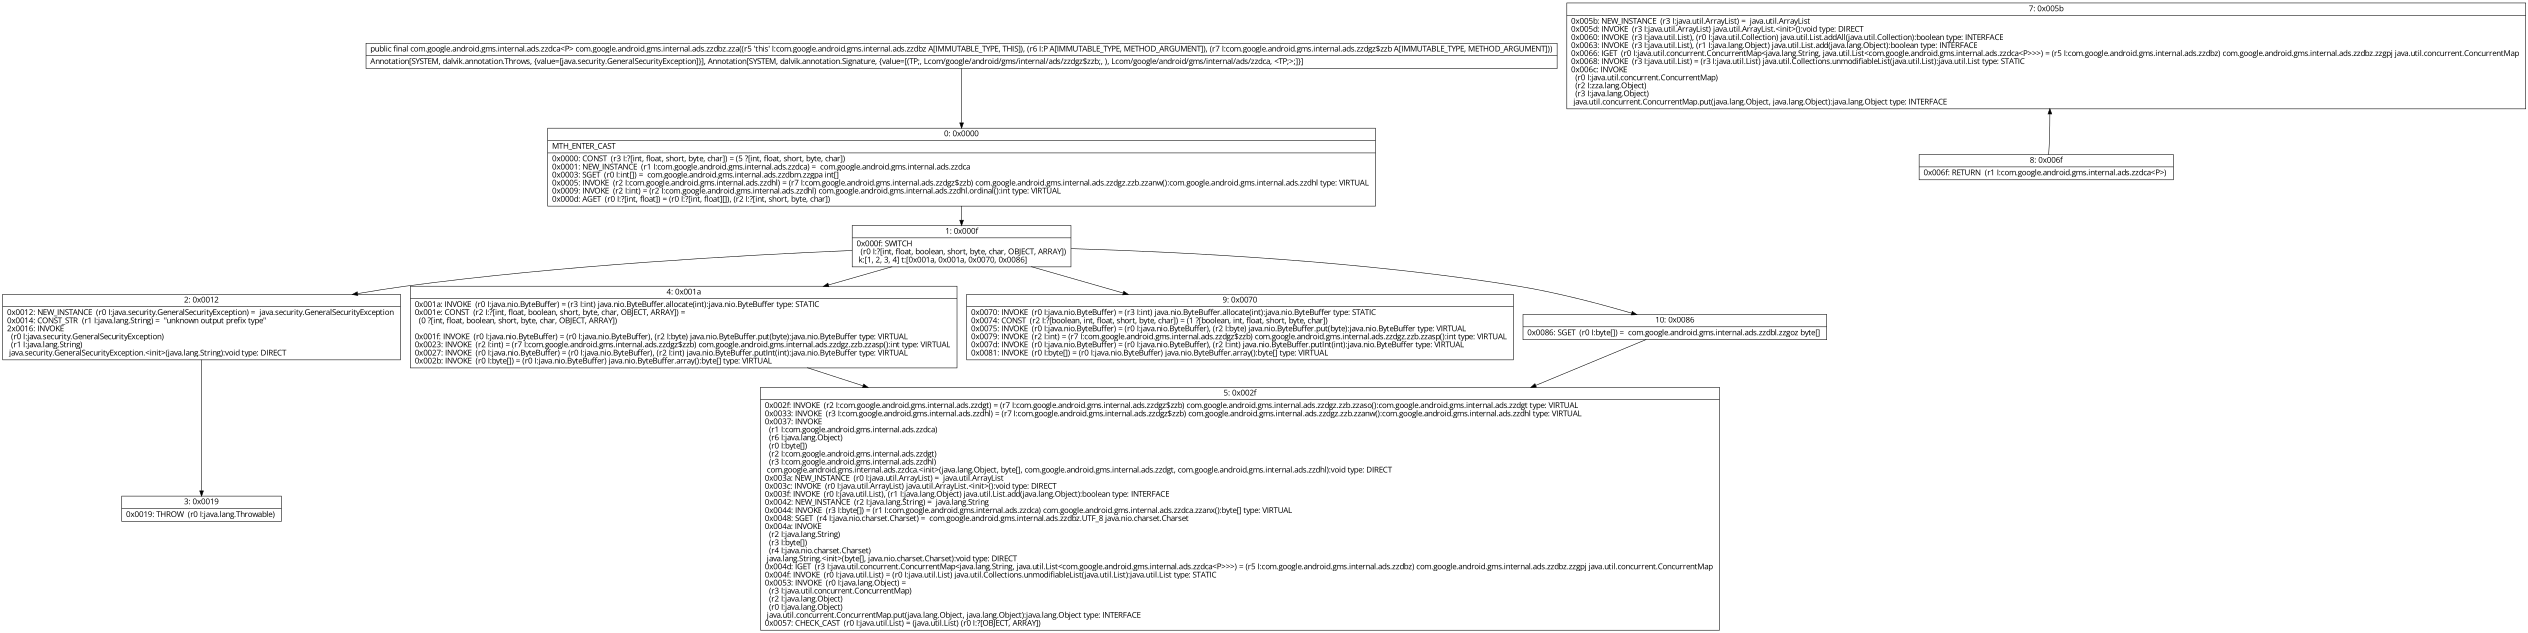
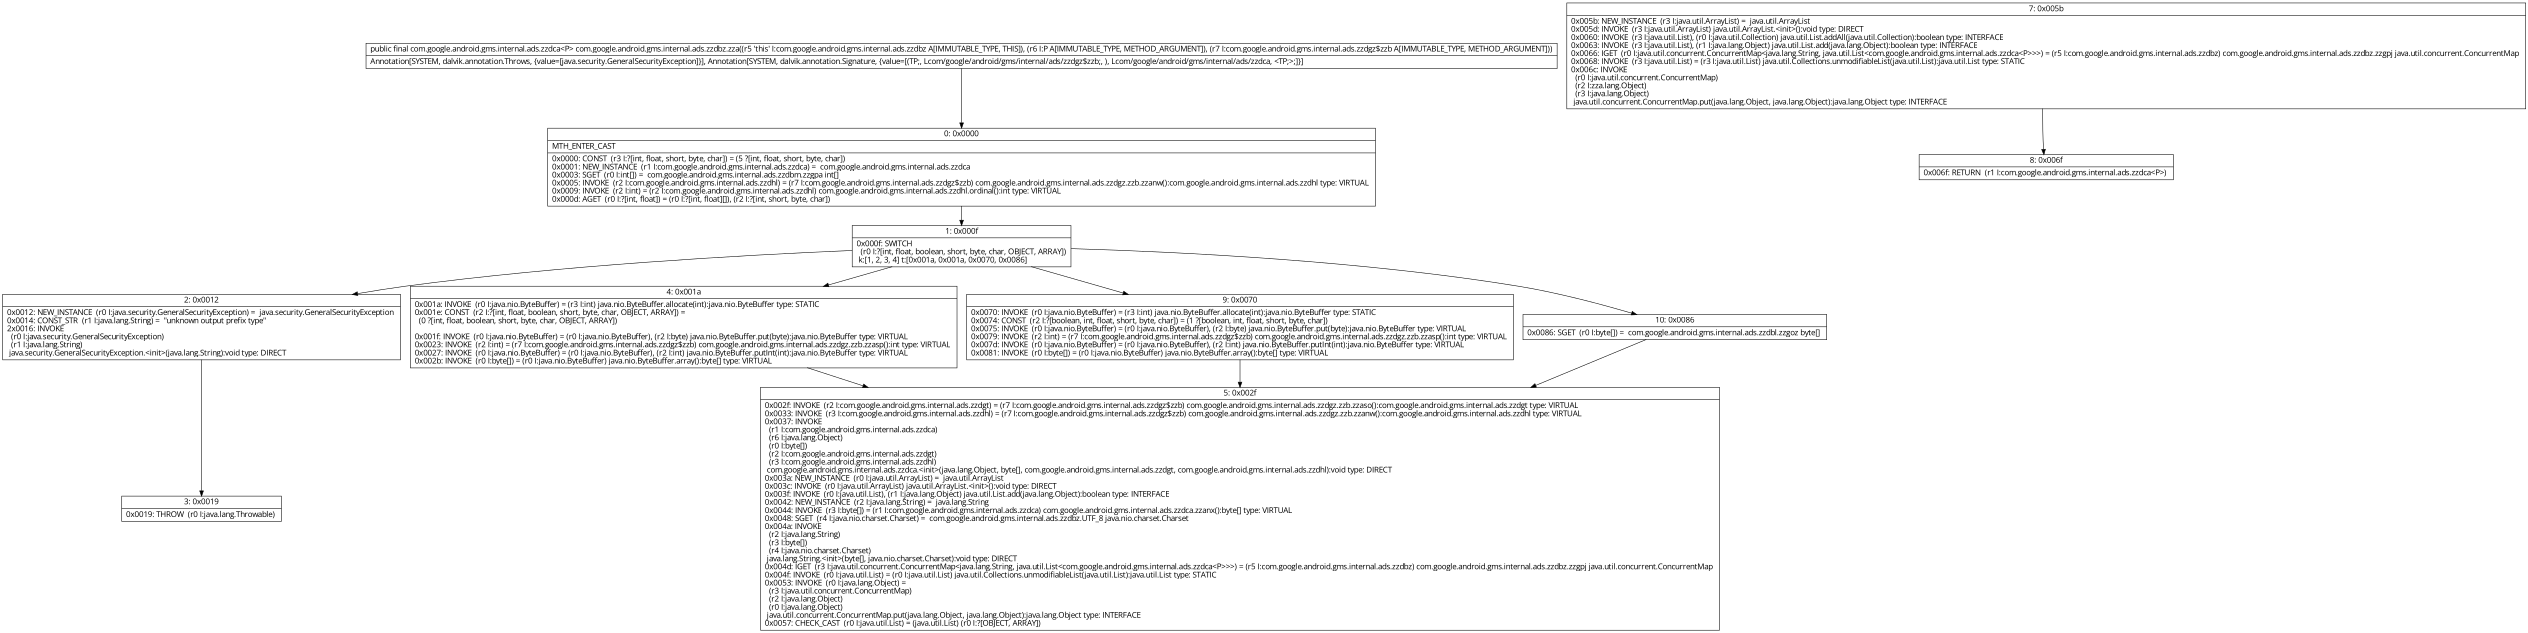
  digraph {
    fontname="Open Sans"
    node [fontname="Open Sans" shape=record]
    edge [fontname="Open Sans"]
    n1 [label="{0\:\ 0x0000|MTH_ENTER_CAST\l|0x0000: CONST  (r3 I:?[int, float, short, byte, char]) = (5 ?[int, float, short, byte, char]) \l0x0001: NEW_INSTANCE  (r1 I:com.google.android.gms.internal.ads.zzdca) =  com.google.android.gms.internal.ads.zzdca \l0x0003: SGET  (r0 I:int[]) =  com.google.android.gms.internal.ads.zzdbm.zzgpa int[] \l0x0005: INVOKE  (r2 I:com.google.android.gms.internal.ads.zzdhl) = (r7 I:com.google.android.gms.internal.ads.zzdgz$zzb) com.google.android.gms.internal.ads.zzdgz.zzb.zzanw():com.google.android.gms.internal.ads.zzdhl type: VIRTUAL \l0x0009: INVOKE  (r2 I:int) = (r2 I:com.google.android.gms.internal.ads.zzdhl) com.google.android.gms.internal.ads.zzdhl.ordinal():int type: VIRTUAL \l0x000d: AGET  (r0 I:?[int, float]) = (r0 I:?[int, float][]), (r2 I:?[int, short, byte, char]) \l}"]
    n2 [label="{1\:\ 0x000f|0x000f: SWITCH  \l  (r0 I:?[int, float, boolean, short, byte, char, OBJECT, ARRAY])\l k:[1, 2, 3, 4] t:[0x001a, 0x001a, 0x0070, 0x0086] \l}"]
    n3 [label="{2\:\ 0x0012|0x0012: NEW_INSTANCE  (r0 I:java.security.GeneralSecurityException) =  java.security.GeneralSecurityException \l0x0014: CONST_STR  (r1 I:java.lang.String) =  \"unknown output prefix type\" \l2x0016: INVOKE  \l  (r0 I:java.security.GeneralSecurityException)\l  (r1 I:java.lang.String)\l java.security.GeneralSecurityException.\<init\>(java.lang.String):void type: DIRECT \l}"]
    n4 [label="{4\:\ 0x001a|0x001a: INVOKE  (r0 I:java.nio.ByteBuffer) = (r3 I:int) java.nio.ByteBuffer.allocate(int):java.nio.ByteBuffer type: STATIC \l0x001e: CONST  (r2 I:?[int, float, boolean, short, byte, char, OBJECT, ARRAY]) = \l  (0 ?[int, float, boolean, short, byte, char, OBJECT, ARRAY])\l \l0x001f: INVOKE  (r0 I:java.nio.ByteBuffer) = (r0 I:java.nio.ByteBuffer), (r2 I:byte) java.nio.ByteBuffer.put(byte):java.nio.ByteBuffer type: VIRTUAL \l0x0023: INVOKE  (r2 I:int) = (r7 I:com.google.android.gms.internal.ads.zzdgz$zzb) com.google.android.gms.internal.ads.zzdgz.zzb.zzasp():int type: VIRTUAL \l0x0027: INVOKE  (r0 I:java.nio.ByteBuffer) = (r0 I:java.nio.ByteBuffer), (r2 I:int) java.nio.ByteBuffer.putInt(int):java.nio.ByteBuffer type: VIRTUAL \l0x002b: INVOKE  (r0 I:byte[]) = (r0 I:java.nio.ByteBuffer) java.nio.ByteBuffer.array():byte[] type: VIRTUAL \l}"]
    n5 [label="{9\:\ 0x0070|0x0070: INVOKE  (r0 I:java.nio.ByteBuffer) = (r3 I:int) java.nio.ByteBuffer.allocate(int):java.nio.ByteBuffer type: STATIC \l0x0074: CONST  (r2 I:?[boolean, int, float, short, byte, char]) = (1 ?[boolean, int, float, short, byte, char]) \l0x0075: INVOKE  (r0 I:java.nio.ByteBuffer) = (r0 I:java.nio.ByteBuffer), (r2 I:byte) java.nio.ByteBuffer.put(byte):java.nio.ByteBuffer type: VIRTUAL \l0x0079: INVOKE  (r2 I:int) = (r7 I:com.google.android.gms.internal.ads.zzdgz$zzb) com.google.android.gms.internal.ads.zzdgz.zzb.zzasp():int type: VIRTUAL \l0x007d: INVOKE  (r0 I:java.nio.ByteBuffer) = (r0 I:java.nio.ByteBuffer), (r2 I:int) java.nio.ByteBuffer.putInt(int):java.nio.ByteBuffer type: VIRTUAL \l0x0081: INVOKE  (r0 I:byte[]) = (r0 I:java.nio.ByteBuffer) java.nio.ByteBuffer.array():byte[] type: VIRTUAL \l}"]
    n6 [label="{10\:\ 0x0086|0x0086: SGET  (r0 I:byte[]) =  com.google.android.gms.internal.ads.zzdbl.zzgoz byte[] \l}"]
    n7 [label="{3\:\ 0x0019|0x0019: THROW  (r0 I:java.lang.Throwable) \l}"]
    n8 [label="{5\:\ 0x002f|0x002f: INVOKE  (r2 I:com.google.android.gms.internal.ads.zzdgt) = (r7 I:com.google.android.gms.internal.ads.zzdgz$zzb) com.google.android.gms.internal.ads.zzdgz.zzb.zzaso():com.google.android.gms.internal.ads.zzdgt type: VIRTUAL \l0x0033: INVOKE  (r3 I:com.google.android.gms.internal.ads.zzdhl) = (r7 I:com.google.android.gms.internal.ads.zzdgz$zzb) com.google.android.gms.internal.ads.zzdgz.zzb.zzanw():com.google.android.gms.internal.ads.zzdhl type: VIRTUAL \l0x0037: INVOKE  \l  (r1 I:com.google.android.gms.internal.ads.zzdca)\l  (r6 I:java.lang.Object)\l  (r0 I:byte[])\l  (r2 I:com.google.android.gms.internal.ads.zzdgt)\l  (r3 I:com.google.android.gms.internal.ads.zzdhl)\l com.google.android.gms.internal.ads.zzdca.\<init\>(java.lang.Object, byte[], com.google.android.gms.internal.ads.zzdgt, com.google.android.gms.internal.ads.zzdhl):void type: DIRECT \l0x003a: NEW_INSTANCE  (r0 I:java.util.ArrayList) =  java.util.ArrayList \l0x003c: INVOKE  (r0 I:java.util.ArrayList) java.util.ArrayList.\<init\>():void type: DIRECT \l0x003f: INVOKE  (r0 I:java.util.List), (r1 I:java.lang.Object) java.util.List.add(java.lang.Object):boolean type: INTERFACE \l0x0042: NEW_INSTANCE  (r2 I:java.lang.String) =  java.lang.String \l0x0044: INVOKE  (r3 I:byte[]) = (r1 I:com.google.android.gms.internal.ads.zzdca) com.google.android.gms.internal.ads.zzdca.zzanx():byte[] type: VIRTUAL \l0x0048: SGET  (r4 I:java.nio.charset.Charset) =  com.google.android.gms.internal.ads.zzdbz.UTF_8 java.nio.charset.Charset \l0x004a: INVOKE  \l  (r2 I:java.lang.String)\l  (r3 I:byte[])\l  (r4 I:java.nio.charset.Charset)\l java.lang.String.\<init\>(byte[], java.nio.charset.Charset):void type: DIRECT \l0x004d: IGET  (r3 I:java.util.concurrent.ConcurrentMap\<java.lang.String, java.util.List\<com.google.android.gms.internal.ads.zzdca\<P\>\>\>) = (r5 I:com.google.android.gms.internal.ads.zzdbz) com.google.android.gms.internal.ads.zzdbz.zzgpj java.util.concurrent.ConcurrentMap \l0x004f: INVOKE  (r0 I:java.util.List) = (r0 I:java.util.List) java.util.Collections.unmodifiableList(java.util.List):java.util.List type: STATIC \l0x0053: INVOKE  (r0 I:java.lang.Object) = \l  (r3 I:java.util.concurrent.ConcurrentMap)\l  (r2 I:java.lang.Object)\l  (r0 I:java.lang.Object)\l java.util.concurrent.ConcurrentMap.put(java.lang.Object, java.lang.Object):java.lang.Object type: INTERFACE \l0x0057: CHECK_CAST  (r0 I:java.util.List) = (java.util.List) (r0 I:?[OBJECT, ARRAY]) \l}"]
    n9 [label="{7\:\ 0x005b|0x005b: NEW_INSTANCE  (r3 I:java.util.ArrayList) =  java.util.ArrayList \l0x005d: INVOKE  (r3 I:java.util.ArrayList) java.util.ArrayList.\<init\>():void type: DIRECT \l0x0060: INVOKE  (r3 I:java.util.List), (r0 I:java.util.Collection) java.util.List.addAll(java.util.Collection):boolean type: INTERFACE \l0x0063: INVOKE  (r3 I:java.util.List), (r1 I:java.lang.Object) java.util.List.add(java.lang.Object):boolean type: INTERFACE \l0x0066: IGET  (r0 I:java.util.concurrent.ConcurrentMap\<java.lang.String, java.util.List\<com.google.android.gms.internal.ads.zzdca\<P\>\>\>) = (r5 I:com.google.android.gms.internal.ads.zzdbz) com.google.android.gms.internal.ads.zzdbz.zzgpj java.util.concurrent.ConcurrentMap \l0x0068: INVOKE  (r3 I:java.util.List) = (r3 I:java.util.List) java.util.Collections.unmodifiableList(java.util.List):java.util.List type: STATIC \l0x006c: INVOKE  \l  (r0 I:java.util.concurrent.ConcurrentMap)\l  (r2 I:zza.lang.Object)\l  (r3 I:java.lang.Object)\l java.util.concurrent.ConcurrentMap.put(java.lang.Object, java.lang.Object):java.lang.Object type: INTERFACE \l}"]
    n10 [label="{8\:\ 0x006f|0x006f: RETURN  (r1 I:com.google.android.gms.internal.ads.zzdca\<P\>) \l}"]
    n11 [label="{public final com.google.android.gms.internal.ads.zzdca\<P\> com.google.android.gms.internal.ads.zzdbz.zza((r5 'this' I:com.google.android.gms.internal.ads.zzdbz A[IMMUTABLE_TYPE, THIS]), (r6 I:P A[IMMUTABLE_TYPE, METHOD_ARGUMENT]), (r7 I:com.google.android.gms.internal.ads.zzdgz$zzb A[IMMUTABLE_TYPE, METHOD_ARGUMENT]))  | Annotation[SYSTEM, dalvik.annotation.Throws, \{value=[java.security.GeneralSecurityException]\}], Annotation[SYSTEM, dalvik.annotation.Signature, \{value=[(TP;, Lcom\/google\/android\/gms\/internal\/ads\/zzdgz$zzb;, ), Lcom\/google\/android\/gms\/internal\/ads\/zzdca, \<TP;\>;]\}]\l}"]
    n1 -> n2
    n2 -> n3
    n2 -> n4
    n2 -> n5
    n2 -> n6
    n3 -> n7
    n4 -> n8
+   n5 -> n8
    n6 -> n8
-   n10 -> n9
+   n9 -> n10
    n11 -> n1
  }
